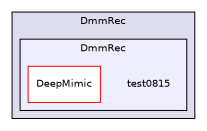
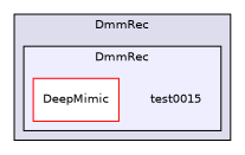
  digraph {
    compound=true
    node [fontname=Helvetica fontsize=10]
-   n1 [label=test0815 shape=plaintext]
+   n1 [label=test0015 shape=plaintext]
    n2 [color=red fillcolor=white label=DeepMimic shape=box style=filled]
    subgraph cluster_1 {
      bgcolor="#ddddee"
      fontname=Helvetica
      fontsize=10
      label=DmmRec
      pencolor=black
      subgraph cluster_2 {
        bgcolor="#eeeeff"
        fontname=Helvetica
        fontsize=10
        pencolor=black
        n1
        n2
      }
    }
  }
